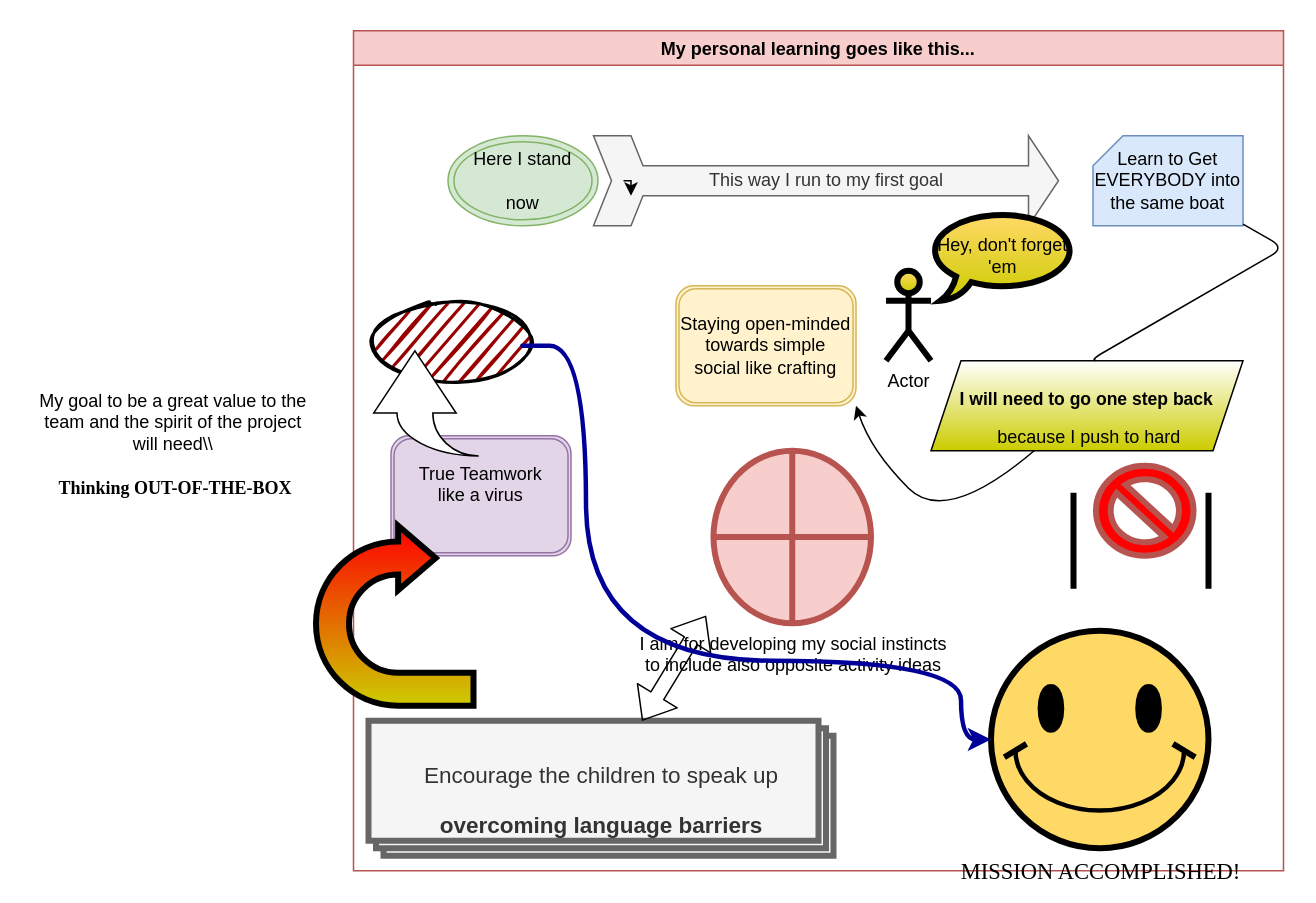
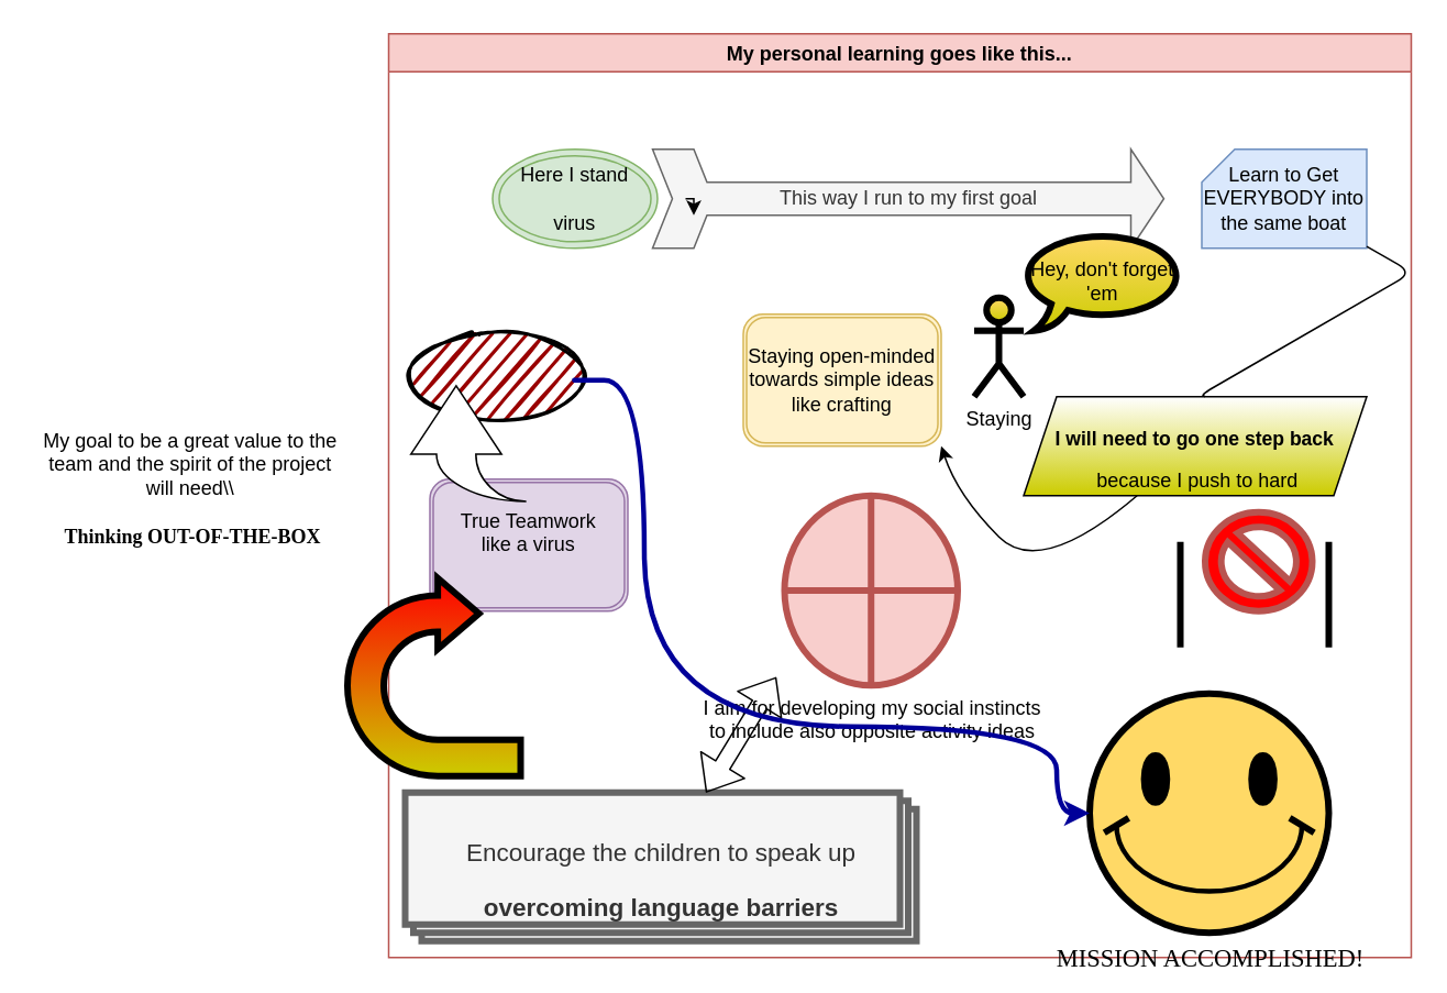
  <mxCell id="0" />
  <mxCell id="1" parent="0" />
  <mxCell id="2" value="&lt;div&gt;True Teamwork&lt;/div&gt;&lt;div&gt;like a virus&lt;br&gt;&lt;/div&gt;&lt;div&gt;&lt;br&gt;&lt;/div&gt;" style="shape=ext;double=1;rounded=1;whiteSpace=wrap;html=1;fillColor=#e1d5e7;strokeColor=#9673a6;" vertex="1" parent="1"><mxGeometry x="260" y="290" width="120" height="80" as="geometry" /></mxCell>
- <mxCell id="3" value="Staying open-minded towards simple social like crafting" style="shape=ext;double=1;rounded=1;whiteSpace=wrap;html=1;fillColor=#fff2cc;strokeColor=#d6b656;" vertex="1" parent="1"><mxGeometry x="450" y="190" width="120" height="80" as="geometry" /></mxCell>
+ <mxCell id="3" value="Staying open-minded towards simple ideas like crafting" style="shape=ext;double=1;rounded=1;whiteSpace=wrap;html=1;fillColor=#fff2cc;strokeColor=#d6b656;" vertex="1" parent="1"><mxGeometry x="450" y="190" width="120" height="80" as="geometry" /></mxCell>
  <mxCell id="4" value="My personal learning goes like this..." style="swimlane;fillColor=#f8cecc;strokeColor=#b85450;" vertex="1" parent="1"><mxGeometry x="235" y="20" width="620" height="560" as="geometry" /></mxCell>
  <mxCell id="5" value="" style="ellipse;whiteSpace=wrap;html=1;strokeWidth=2;fillWeight=2;hachureGap=8;fillColor=#990000;fillStyle=dots;sketch=1;" vertex="1" parent="4"><mxGeometry x="10" y="180" width="112" height="55" as="geometry" /></mxCell>
- <mxCell id="6" value="&lt;div&gt;Here I stand&lt;/div&gt;&lt;div&gt;&lt;br&gt;&lt;/div&gt;now" style="ellipse;shape=doubleEllipse;whiteSpace=wrap;html=1;fillColor=#d5e8d4;strokeColor=#82b366;" vertex="1" parent="4"><mxGeometry x="63" y="70" width="100" height="60" as="geometry" /></mxCell>
+ <mxCell id="6" value="&lt;div&gt;Here I stand&lt;/div&gt;&lt;div&gt;&lt;br&gt;&lt;/div&gt;virus" style="ellipse;shape=doubleEllipse;whiteSpace=wrap;html=1;fillColor=#d5e8d4;strokeColor=#82b366;" vertex="1" parent="4"><mxGeometry x="63" y="70" width="100" height="60" as="geometry" /></mxCell>
  <mxCell id="7" value="This way I run to my first goal" style="html=1;shadow=0;dashed=0;align=center;verticalAlign=middle;shape=mxgraph.arrows2.tailedNotchedArrow;dy1=10;dx1=20;notch=12;arrowHead=20;dx2=25;dy2=30;fillColor=#f5f5f5;strokeColor=#666666;fontColor=#333333;" vertex="1" parent="4"><mxGeometry x="160" y="70" width="310" height="60" as="geometry" /></mxCell>
  <mxCell id="8" value="Learn to Get EVERYBODY into the same boat" style="verticalLabelPosition=middle;verticalAlign=middle;html=1;shape=card;whiteSpace=wrap;size=20;arcSize=12;fillColor=#dae8fc;strokeColor=#6c8ebf;labelPosition=center;align=center;" vertex="1" parent="4"><mxGeometry x="493" y="70" width="100" height="60" as="geometry" /></mxCell>
  <mxCell id="9" value="&lt;div&gt;I aim for developing my social instincts&lt;/div&gt;&lt;div&gt;to include also opposite activity ideas&lt;br&gt; &lt;/div&gt;" style="verticalLabelPosition=bottom;verticalAlign=top;html=1;shape=mxgraph.flowchart.summing_function;fillColor=#f8cecc;strokeColor=#b85450;strokeWidth=4;" vertex="1" parent="4"><mxGeometry x="240" y="280" width="105" height="115" as="geometry" /></mxCell>
  <mxCell id="10" value="&lt;div style=&quot;font-size: 15px&quot;&gt;&lt;p&gt;Encourage the children to speak up&lt;/p&gt;&lt;div&gt;&lt;b&gt;overcoming language barriers&lt;/b&gt;&lt;br&gt;&lt;/div&gt;&lt;/div&gt;" style="verticalLabelPosition=middle;verticalAlign=middle;html=1;shape=mxgraph.basic.layered_rect;dx=10;outlineConnect=0;strokeWidth=4;align=center;labelPosition=center;fillColor=#f5f5f5;strokeColor=#666666;fontColor=#333333;" vertex="1" parent="4"><mxGeometry x="10" y="460" width="310" height="90" as="geometry" /></mxCell>
  <mxCell id="11" value="&lt;font style=&quot;font-size: 15px&quot; face=&quot;Comic Sans MS&quot;&gt;MISSION ACCOMPLISHED!&lt;/font&gt;" style="verticalLabelPosition=bottom;verticalAlign=top;html=1;shape=mxgraph.basic.smiley;strokeWidth=4;align=center;fillColor=#FFD966;" vertex="1" parent="4"><mxGeometry x="425" y="400" width="145" height="145" as="geometry" /></mxCell>
  <mxCell id="12" value="" style="shape=flexArrow;endArrow=classic;startArrow=classic;html=1;" edge="1" parent="4" source="10"><mxGeometry width="50" height="50" relative="1" as="geometry"><mxPoint x="150" y="360" as="sourcePoint" /><mxPoint x="235" y="390" as="targetPoint" /></mxGeometry></mxCell>
- <mxCell id="13" value="Actor" style="shape=umlActor;verticalLabelPosition=bottom;verticalAlign=top;html=1;outlineConnect=0;strokeWidth=4;fillColor=#FFD966;gradientColor=#CCCC00;align=center;" vertex="1" parent="4"><mxGeometry x="355" y="160" width="30" height="60" as="geometry" /></mxCell>
+ <mxCell id="13" value="Staying" style="shape=umlActor;verticalLabelPosition=bottom;verticalAlign=top;html=1;outlineConnect=0;strokeWidth=4;fillColor=#FFD966;gradientColor=#CCCC00;align=center;" vertex="1" parent="4"><mxGeometry x="355" y="160" width="30" height="60" as="geometry" /></mxCell>
  <mxCell id="14" value="Hey, don't forget 'em" style="whiteSpace=wrap;html=1;shape=mxgraph.basic.oval_callout;strokeWidth=4;fillColor=#FFD966;gradientColor=#CCCC00;align=center;" vertex="1" parent="4"><mxGeometry x="383" y="120" width="100" height="60" as="geometry" /></mxCell>
  <mxCell id="15" value="" style="verticalLabelPosition=bottom;verticalAlign=top;html=1;shape=mxgraph.basic.no_symbol;strokeWidth=4;align=center;strokeColor=#b85450;fillColor=#FF0000;" vertex="1" parent="4"><mxGeometry x="495" y="290" width="65" height="60" as="geometry" /></mxCell>
  <mxCell id="16" value="" style="shape=partialRectangle;whiteSpace=wrap;html=1;top=0;bottom=0;fillColor=none;strokeWidth=4;align=center;" vertex="1" parent="4"><mxGeometry x="480" y="310" width="90" height="60" as="geometry" /></mxCell>
  <mxCell id="17" value="" style="html=1;shadow=0;dashed=0;align=center;verticalAlign=middle;shape=mxgraph.arrows2.jumpInArrow;dy=11.94;dx=41.44;arrowHead=55;rotation=-90;" vertex="1" parent="4"><mxGeometry x="13.43" y="213.43" width="70" height="70" as="geometry" /></mxCell>
  <mxCell id="18" value="" style="html=1;shadow=0;dashed=0;align=center;verticalAlign=middle;shape=mxgraph.arrows2.uTurnArrow;dy=11;arrowHead=43;dx2=25;strokeWidth=4;fillColor=#FF0000;gradientColor=#CCCC00;" vertex="1" parent="4"><mxGeometry x="-25" y="330" width="105" height="120" as="geometry" /></mxCell>
  <mxCell id="19" value="" style="edgeStyle=orthogonalEdgeStyle;orthogonalLoop=1;jettySize=auto;html=1;curved=1;strokeColor=#000099;strokeWidth=3;" edge="1" parent="4" target="11"><mxGeometry relative="1" as="geometry"><mxPoint x="115" y="210" as="sourcePoint" /><mxPoint x="405" y="440" as="targetPoint" /><Array as="points"><mxPoint x="106" y="210" /><mxPoint x="155" y="210" /><mxPoint x="155" y="420" /><mxPoint x="405" y="420" /><mxPoint x="405" y="450" /></Array></mxGeometry></mxCell>
  <mxCell id="20" value="&lt;div style=&quot;font-size: 10px&quot; align=&quot;center&quot;&gt;&lt;h3&gt;I will need to go one step back&lt;/h3&gt;&lt;/div&gt;&amp;nbsp;because I push to hard" style="shape=parallelogram;perimeter=parallelogramPerimeter;whiteSpace=wrap;html=1;fixedSize=1;verticalAlign=top;gradientColor=#CCCC00;arcSize=12;align=center;" vertex="1" parent="1"><mxGeometry x="620" y="240" width="208" height="60" as="geometry" /></mxCell>
  <mxCell id="21" style="edgeStyle=orthogonalEdgeStyle;rounded=0;orthogonalLoop=1;jettySize=auto;html=1;exitX=0;exitY=0.5;exitDx=20;exitDy=0;exitPerimeter=0;" edge="1" parent="1" source="7"><mxGeometry relative="1" as="geometry"><mxPoint x="420" y="130" as="targetPoint" /></mxGeometry></mxCell>
  <mxCell id="22" value="" style="curved=1;endArrow=classic;html=1;" edge="1" parent="1" source="20"><mxGeometry width="50" height="50" relative="1" as="geometry"><mxPoint x="580" y="350" as="sourcePoint" /><mxPoint x="570" y="270" as="targetPoint" /><Array as="points"><mxPoint x="630" y="350" /><mxPoint x="580" y="300" /></Array></mxGeometry></mxCell>
  <mxCell id="23" value="" style="edgeStyle=isometricEdgeStyle;endArrow=none;html=1;elbow=vertical;" edge="1" parent="1" target="8"><mxGeometry width="50" height="100" relative="1" as="geometry"><mxPoint x="730" y="240" as="sourcePoint" /><mxPoint x="778.8" y="220" as="targetPoint" /><Array as="points"><mxPoint x="760" y="220" /></Array></mxGeometry></mxCell>
  <mxCell id="24" value="&lt;div&gt;My goal to be a great value to the team and the spirit of the project will need\\&lt;/div&gt;&lt;div&gt;&lt;br&gt;&lt;/div&gt;&lt;div&gt;&lt;font face=&quot;Verdana&quot;&gt;&lt;b&gt;&amp;nbsp;Thinking OUT-OF-THE-BOX&lt;/b&gt;&lt;/font&gt;&lt;br&gt;&lt;/div&gt;" style="text;html=1;strokeColor=none;fillColor=none;spacing=5;spacingTop=-20;whiteSpace=wrap;overflow=hidden;rounded=0;align=center;" vertex="1" parent="1"><mxGeometry x="20" y="270" width="190" height="120" as="geometry" /></mxCell>
